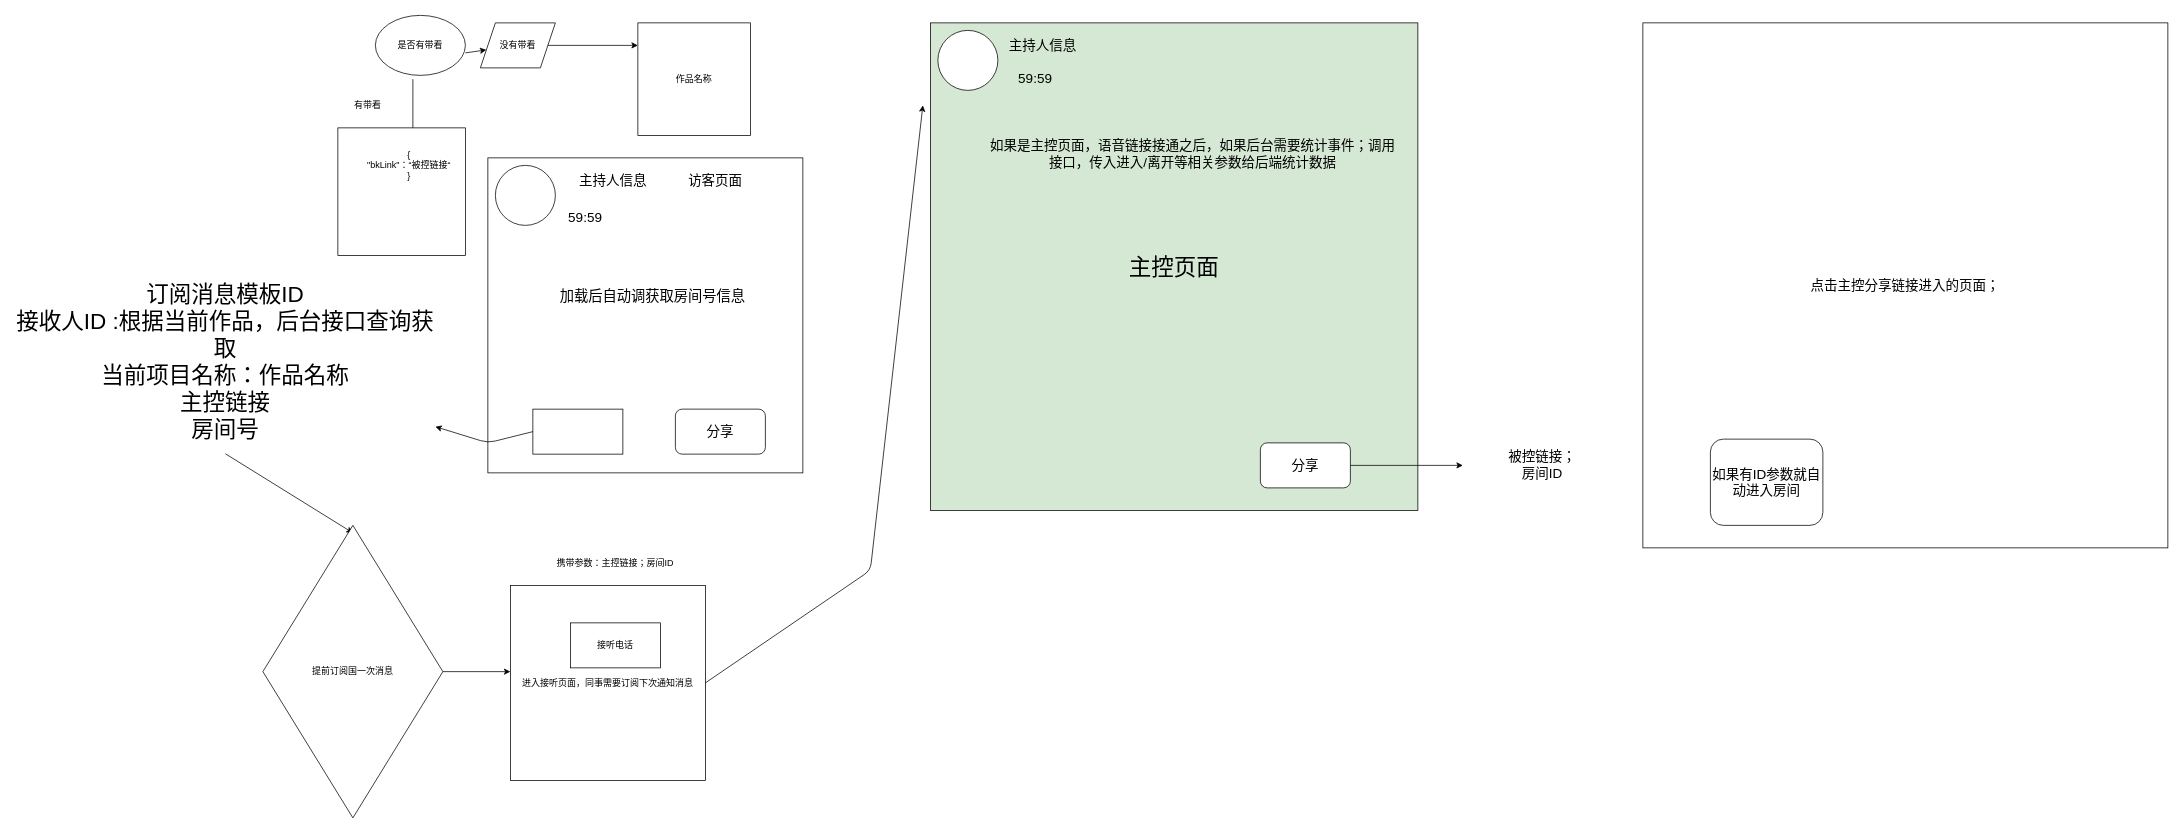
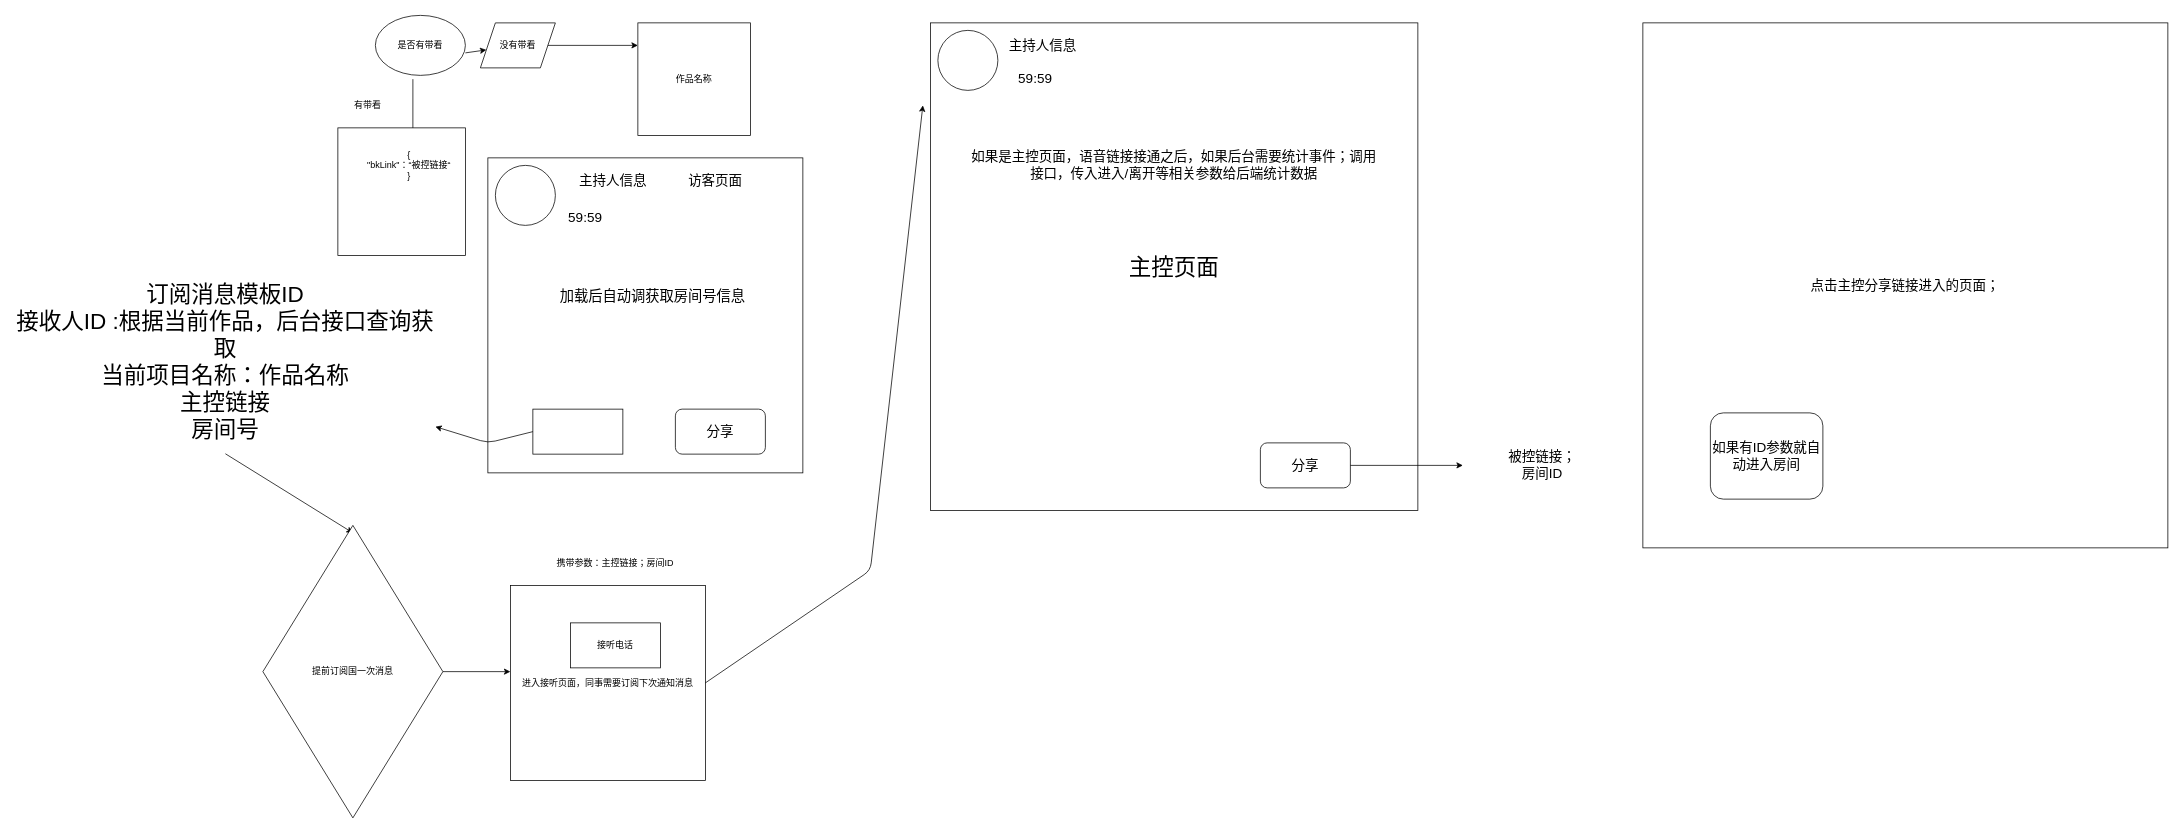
  <mxCell id="0" />
  <mxCell id="1" parent="0" />
  <mxCell id="2" value="是否有带看" style="ellipse;whiteSpace=wrap;html=1;" parent="1" vertex="1"><mxGeometry x="500" width="120" height="80" as="geometry" y="20" /></mxCell>
  <mxCell id="3" value="" style="endArrow=classic;html=1;exitX=0.417;exitY=1.063;exitDx=0;exitDy=0;exitPerimeter=0;" parent="1" source="2" edge="1"><mxGeometry width="50" height="50" relative="1" as="geometry"><mxPoint x="940" y="370" as="sourcePoint" /><mxPoint x="550" y="180" as="targetPoint" /></mxGeometry></mxCell>
  <mxCell id="4" value="" style="endArrow=classic;html=1;" parent="1" target="5" edge="1"><mxGeometry width="50" height="50" relative="1" as="geometry"><mxPoint x="620" y="70" as="sourcePoint" /><mxPoint x="700" y="60" as="targetPoint" /></mxGeometry></mxCell>
  <mxCell id="5" value="没有带看" style="shape=parallelogram;perimeter=parallelogramPerimeter;whiteSpace=wrap;html=1;fixedSize=1;" parent="1" vertex="1"><mxGeometry x="640" y="30" width="100" height="60" as="geometry" /></mxCell>
  <mxCell id="6" value="" style="endArrow=classic;html=1;" parent="1" source="5" edge="1"><mxGeometry width="50" height="50" relative="1" as="geometry"><mxPoint x="940" y="370" as="sourcePoint" /><mxPoint x="850" y="60" as="targetPoint" /><Array as="points" /></mxGeometry></mxCell>
  <mxCell id="7" value="作品名称" style="whiteSpace=wrap;html=1;aspect=fixed;" parent="1" vertex="1"><mxGeometry x="850" y="30" width="150" height="150" as="geometry" /></mxCell>
  <mxCell id="8" value="" style="whiteSpace=wrap;html=1;aspect=fixed;" parent="1" vertex="1"><mxGeometry x="450" y="170" width="170" height="170" as="geometry" /></mxCell>
  <mxCell id="9" value="有带看" style="text;html=1;strokeColor=none;fillColor=none;align=center;verticalAlign=middle;whiteSpace=wrap;rounded=0;" parent="1" vertex="1"><mxGeometry x="470" y="130" width="40" height="20" as="geometry" /></mxCell>
  <mxCell id="10" value="{&lt;br&gt;&quot;bkLink&quot;：“被控链接“&lt;br&gt;}" style="text;html=1;strokeColor=none;fillColor=none;align=center;verticalAlign=middle;whiteSpace=wrap;rounded=0;" parent="1" vertex="1"><mxGeometry x="480" y="180" width="130" height="80" as="geometry" /></mxCell>
  <mxCell id="11" value="" style="whiteSpace=wrap;html=1;aspect=fixed;" parent="1" vertex="1"><mxGeometry x="650" y="210" width="420" height="420" as="geometry" /></mxCell>
  <mxCell id="12" value="" style="rounded=0;whiteSpace=wrap;html=1;" parent="1" vertex="1"><mxGeometry x="710" y="545" width="120" height="60" as="geometry" /></mxCell>
  <mxCell id="13" value="&lt;font style=&quot;font-size: 19px&quot;&gt;加载后自动调获取房间号信息&lt;/font&gt;" style="text;html=1;strokeColor=none;fillColor=none;align=center;verticalAlign=middle;whiteSpace=wrap;rounded=0;" parent="1" vertex="1"><mxGeometry x="660" y="360" width="420" height="70" as="geometry" /></mxCell>
  <mxCell id="14" value="" style="endArrow=classic;html=1;exitX=0;exitY=0.5;exitDx=0;exitDy=0;" parent="1" source="12" target="15" edge="1"><mxGeometry width="50" height="50" relative="1" as="geometry"><mxPoint x="940" y="530" as="sourcePoint" /><mxPoint x="580" y="590" as="targetPoint" /><Array as="points"><mxPoint x="650" y="590" /></Array></mxGeometry></mxCell>
  <mxCell id="15" value="&lt;font style=&quot;font-size: 30px&quot;&gt;订阅消息模板ID&lt;br&gt;接收人ID :根据当前作品，后台接口查询获取&lt;br&gt;当前项目名称：作品名称&lt;br&gt;主控链接&lt;br&gt;房间号&lt;/font&gt;" style="text;html=1;strokeColor=none;fillColor=none;align=center;verticalAlign=middle;whiteSpace=wrap;rounded=0;" parent="1" vertex="1"><mxGeometry x="20" y="359.5" width="560" height="245" as="geometry" /></mxCell>
  <mxCell id="16" value="" style="endArrow=classic;html=1;exitX=0.5;exitY=1;exitDx=0;exitDy=0;" parent="1" source="15" edge="1"><mxGeometry width="50" height="50" relative="1" as="geometry"><mxPoint x="480" y="950" as="sourcePoint" /><mxPoint x="470" y="710" as="targetPoint" /></mxGeometry></mxCell>
  <mxCell id="17" value="提前订阅国一次消息" style="rhombus;whiteSpace=wrap;html=1;" parent="1" vertex="1"><mxGeometry x="350" y="700" width="240" height="390" as="geometry" /></mxCell>
  <mxCell id="18" value="" style="endArrow=classic;html=1;exitX=1;exitY=0.5;exitDx=0;exitDy=0;" parent="1" source="17" edge="1"><mxGeometry width="50" height="50" relative="1" as="geometry"><mxPoint x="460" y="620" as="sourcePoint" /><mxPoint x="680" y="895" as="targetPoint" /><Array as="points" /></mxGeometry></mxCell>
  <mxCell id="19" value="进入接听页面，同事需要订阅下次通知消息" style="whiteSpace=wrap;html=1;aspect=fixed;" parent="1" vertex="1"><mxGeometry x="680" y="780" width="260" height="260" as="geometry" /></mxCell>
  <mxCell id="20" value="携带参数：主控链接；房间ID" style="text;html=1;strokeColor=none;fillColor=none;align=center;verticalAlign=middle;whiteSpace=wrap;rounded=0;" parent="1" vertex="1"><mxGeometry x="560" y="740" width="520" height="20" as="geometry" /></mxCell>
  <mxCell id="21" value="接听电话" style="whiteSpace=wrap;html=1;rounded=0;" parent="1" vertex="1"><mxGeometry x="760" y="830" width="120" height="60" as="geometry" /></mxCell>
  <mxCell id="22" value="" style="endArrow=classic;html=1;exitX=1;exitY=0.5;exitDx=0;exitDy=0;" parent="1" source="19" edge="1"><mxGeometry width="50" height="50" relative="1" as="geometry"><mxPoint x="460" y="610" as="sourcePoint" /><mxPoint x="1230" y="140" as="targetPoint" /><Array as="points"><mxPoint y="760" x="1160" /></Array></mxGeometry></mxCell>
- <mxCell id="23" value="&lt;font style=&quot;font-size: 30px&quot;&gt;主控页面&lt;/font&gt;" style="whiteSpace=wrap;html=1;aspect=fixed;fillColor=#d5e8d4;" parent="1" vertex="1"><mxGeometry x="1240" y="30" width="650" height="650" as="geometry" /></mxCell>
+ <mxCell id="23" value="&lt;font style=&quot;font-size: 30px&quot;&gt;主控页面&lt;/font&gt;" style="whiteSpace=wrap;html=1;aspect=fixed;" parent="1" vertex="1"><mxGeometry x="1240" y="30" width="650" height="650" as="geometry" /></mxCell>
  <mxCell id="24" value="" style="ellipse;whiteSpace=wrap;html=1;aspect=fixed;" parent="1" vertex="1"><mxGeometry x="1250" y="40" width="80" height="80" as="geometry" /></mxCell>
  <mxCell id="25" value="主持人信息" style="text;html=1;strokeColor=none;fillColor=none;align=center;verticalAlign=middle;whiteSpace=wrap;rounded=0;fontSize=18;" parent="1" vertex="1"><mxGeometry x="1320" y="50" width="140" height="20" as="geometry" /></mxCell>
  <mxCell id="26" value="59:59" style="text;html=1;strokeColor=none;fillColor=none;align=center;verticalAlign=middle;whiteSpace=wrap;rounded=0;fontSize=18;" parent="1" vertex="1"><mxGeometry x="1360" y="95" width="40" height="20" as="geometry" /></mxCell>
  <mxCell id="27" value="" style="ellipse;whiteSpace=wrap;html=1;aspect=fixed;" parent="1" vertex="1"><mxGeometry x="660" y="220" width="80" height="80" as="geometry" /></mxCell>
  <mxCell id="28" value="主持人信息" style="text;html=1;strokeColor=none;fillColor=none;align=center;verticalAlign=middle;whiteSpace=wrap;rounded=0;fontSize=18;" parent="1" vertex="1"><mxGeometry x="747" y="230" width="140" height="20" as="geometry" /></mxCell>
  <mxCell id="29" value="59:59" style="text;html=1;strokeColor=none;fillColor=none;align=center;verticalAlign=middle;whiteSpace=wrap;rounded=0;fontSize=18;" parent="1" vertex="1"><mxGeometry x="760" y="280" width="40" height="20" as="geometry" /></mxCell>
  <mxCell id="30" style="edgeStyle=orthogonalEdgeStyle;rounded=0;orthogonalLoop=1;jettySize=auto;html=1;exitX=0.5;exitY=1;exitDx=0;exitDy=0;fontSize=18;" parent="1" source="28" target="28" edge="1"><mxGeometry relative="1" as="geometry" /></mxCell>
- <mxCell id="31" value="如果是主控页面，语音链接接通之后，如果后台需要统计事件；调用接口，传入进入/离开等相关参数给后端统计数据" style="text;html=1;strokeColor=none;fillColor=none;align=center;verticalAlign=middle;whiteSpace=wrap;rounded=0;fontSize=18;" parent="1" vertex="1"><mxGeometry x="1316" y="140" width="548" height="130" as="geometry" /></mxCell>
+ <mxCell id="31" value="如果是主控页面，语音链接接通之后，如果后台需要统计事件；调用接口，传入进入/离开等相关参数给后端统计数据" style="text;html=1;strokeColor=none;fillColor=none;align=center;verticalAlign=middle;whiteSpace=wrap;rounded=0;fontSize=18;" parent="1" vertex="1"><mxGeometry x="1291" y="155" width="548" height="130" as="geometry" /></mxCell>
  <mxCell id="32" value="分享" style="rounded=1;whiteSpace=wrap;html=1;fontSize=18;" parent="1" vertex="1"><mxGeometry x="900" y="545" width="120" height="60" as="geometry" /></mxCell>
  <mxCell id="33" value="访客页面" style="text;html=1;strokeColor=none;fillColor=none;align=center;verticalAlign=middle;whiteSpace=wrap;rounded=0;fontSize=18;" parent="1" vertex="1"><mxGeometry x="887" y="197.5" width="133" height="85" as="geometry" /></mxCell>
  <mxCell id="34" value="分享" style="rounded=1;whiteSpace=wrap;html=1;fontSize=18;" parent="1" vertex="1"><mxGeometry x="1680" y="590" width="120" height="60" as="geometry" /></mxCell>
  <mxCell id="35" value="" style="endArrow=classic;html=1;fontSize=18;exitX=1;exitY=0.5;exitDx=0;exitDy=0;" parent="1" source="34" edge="1"><mxGeometry width="50" height="50" relative="1" as="geometry"><mxPoint x="1940" y="590" as="sourcePoint" /><mxPoint x="1950" y="620" as="targetPoint" /></mxGeometry></mxCell>
  <mxCell id="36" value="被控链接；&lt;br&gt;房间ID" style="text;html=1;strokeColor=none;fillColor=none;align=center;verticalAlign=middle;whiteSpace=wrap;rounded=0;fontSize=18;" parent="1" vertex="1"><mxGeometry x="1941" y="540" width="230" height="160" as="geometry" /></mxCell>
  <mxCell id="37" value="点击主控分享链接进入的页面；&lt;br&gt;" style="whiteSpace=wrap;html=1;aspect=fixed;fontSize=18;" parent="1" vertex="1"><mxGeometry x="2190" y="30" width="700" height="700" as="geometry" /></mxCell>
- <mxCell id="38" value="如果有ID参数就自动进入房间" style="rounded=1;whiteSpace=wrap;html=1;fontSize=18;" parent="1" vertex="1"><mxGeometry x="2280" y="585" width="150" height="115" as="geometry" /></mxCell>
+ <mxCell id="38" value="如果有ID参数就自动进入房间" style="rounded=1;whiteSpace=wrap;html=1;fontSize=18;" parent="1" vertex="1"><mxGeometry x="2280" y="550" width="150" height="115" as="geometry" /></mxCell>
